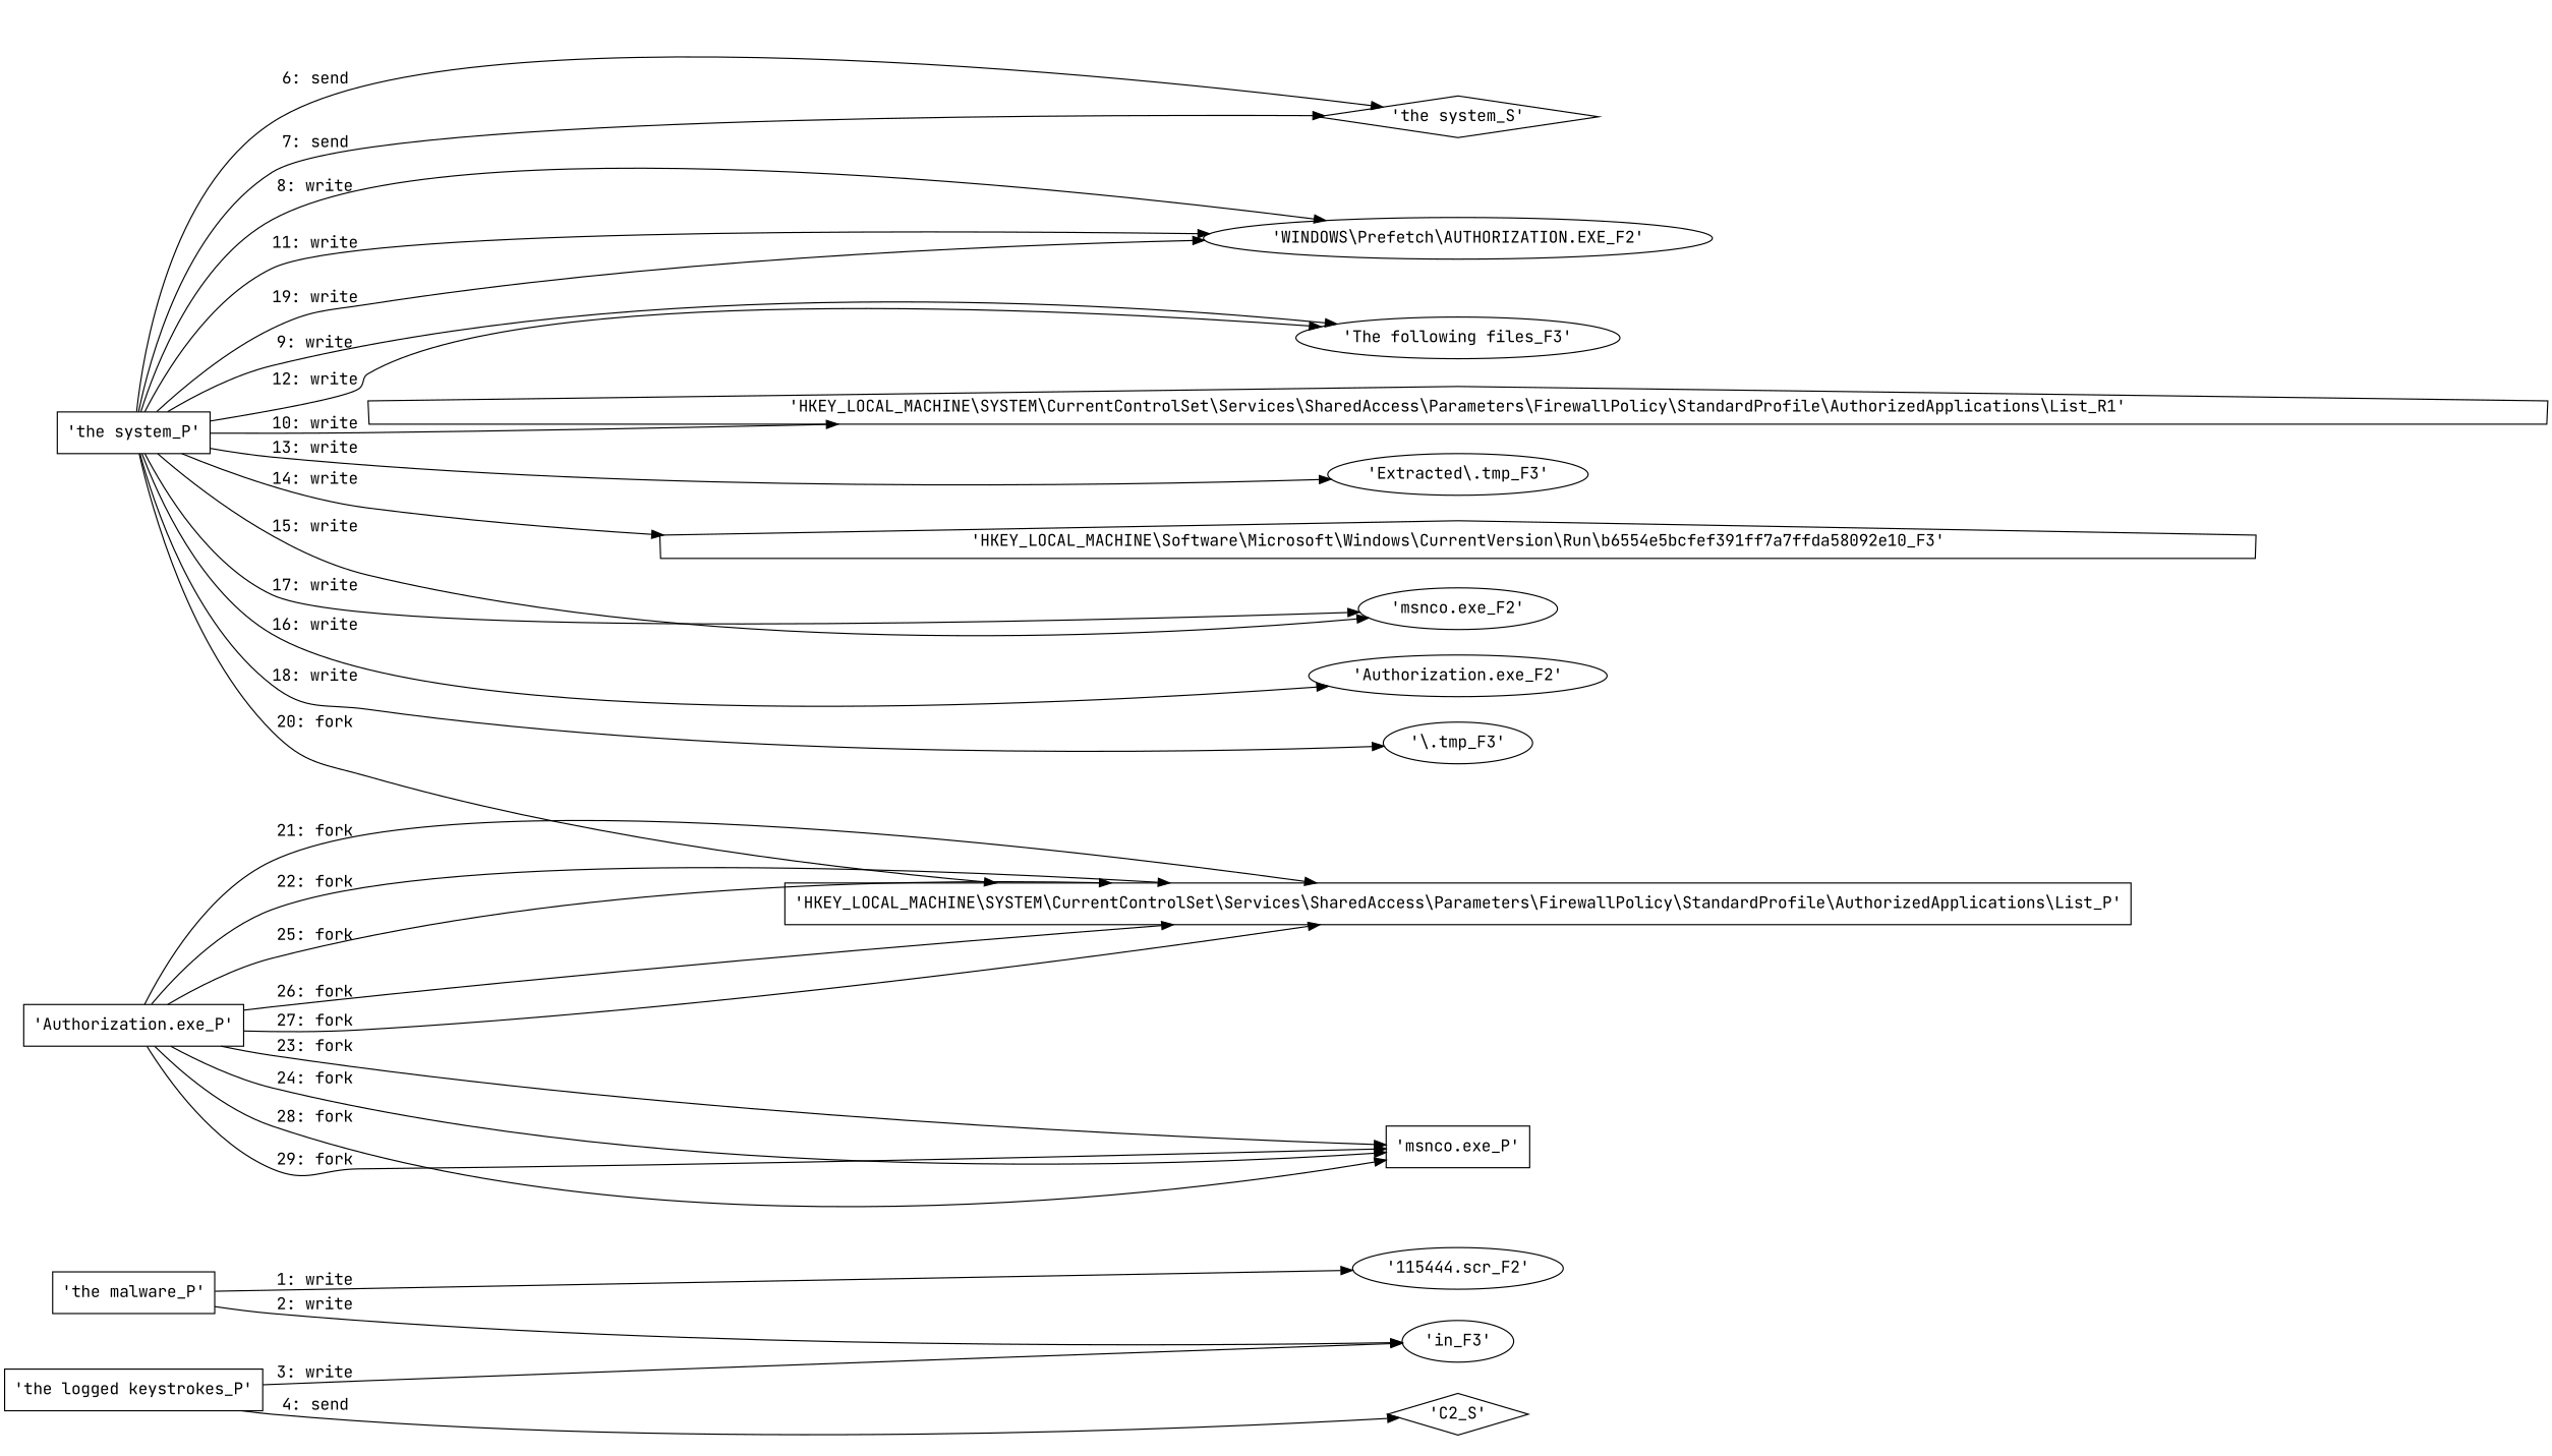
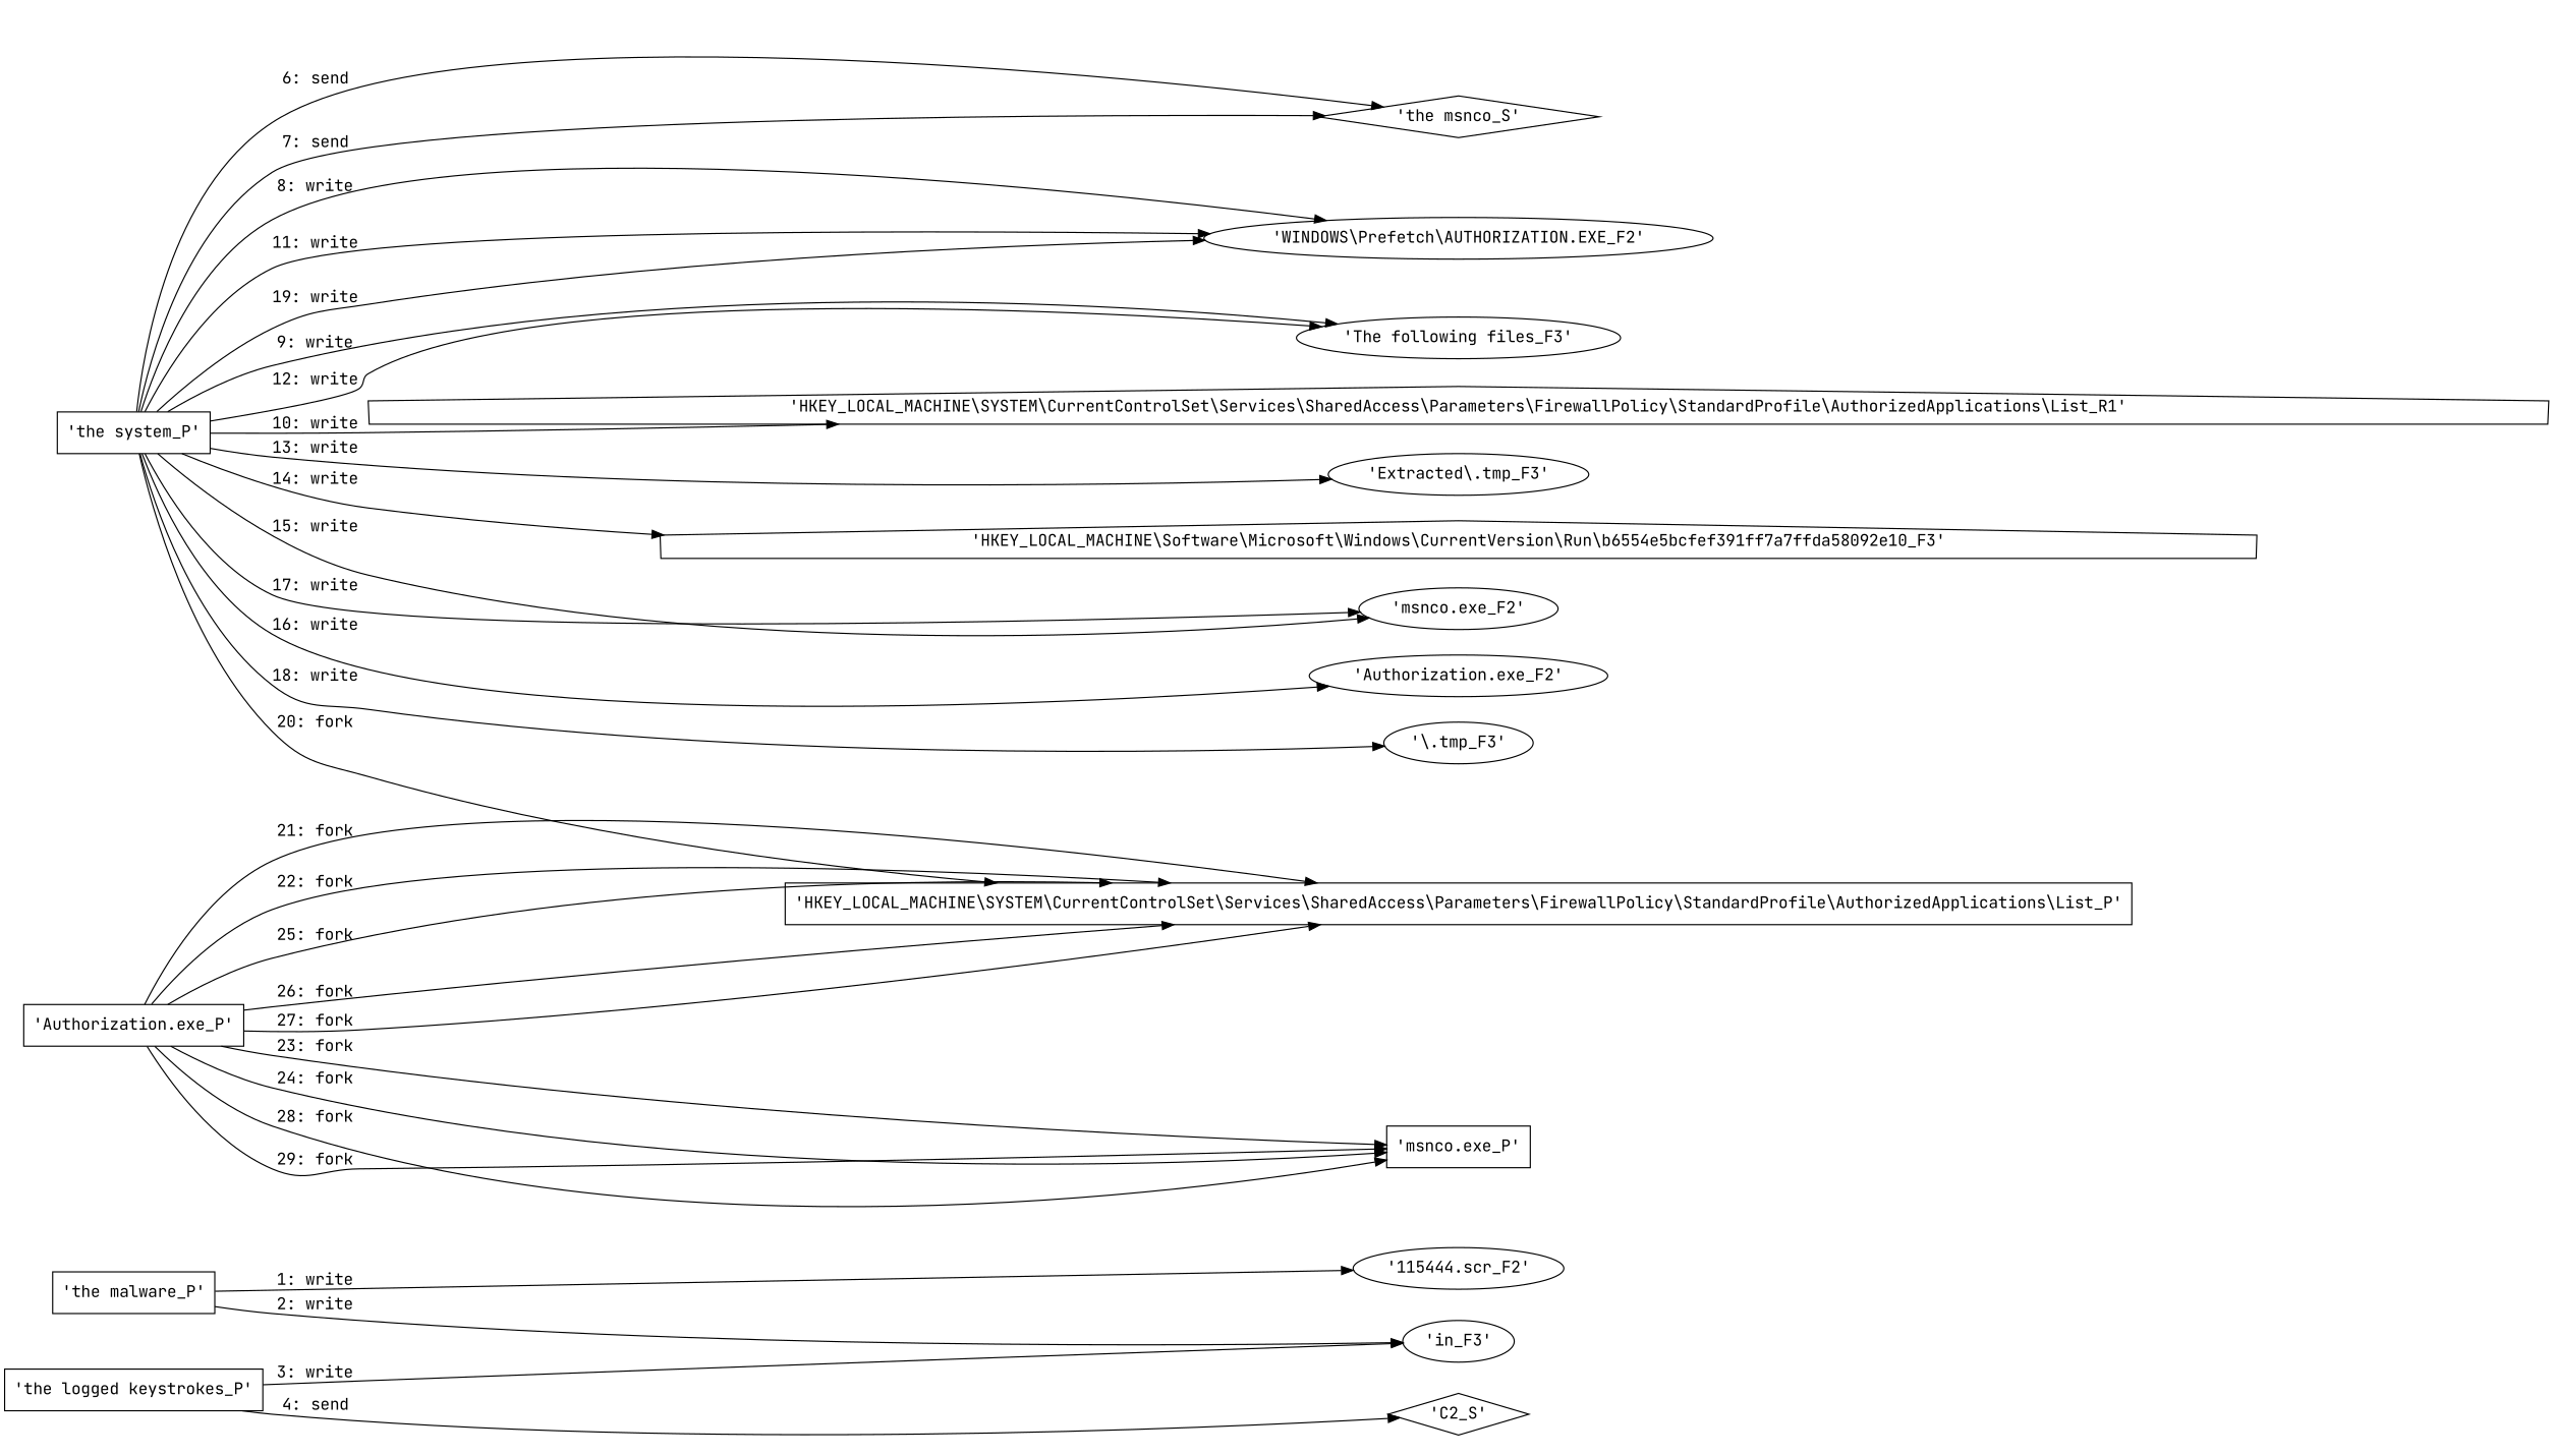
  digraph {
    engine=neato
    fixedsize=false
    fontname="JetBrains Mono"
    fontsize=10
    nodesep=0.3
    rankdir=LR
    ranksep=0
    splines=true
    node [fontname="JetBrains Mono" node_type=file shape=ellipse]
    edge [fontname="JetBrains Mono"]
    "'the malware_P'" [node_type=Process shape=box]
    "'115444.scr_F2'"
    "'in_F3'"
    "'the logged keystrokes_P'" [node_type=Process shape=box]
    "'C2_S'" [node_type=Socket shape=diamond]
    "'the system_P'" [node_type=Process shape=box]
-   "'the system_S'" [node_type=Socket shape=diamond]
+   "'the system_S'" [node_type=Socket shape=diamond label="'the msnco_S'"]
    "'WINDOWS\\Prefetch\\AUTHORIZATION.EXE_F2'"
    "'The following files_F3'"
    "'HKEY_LOCAL_MACHINE\\SYSTEM\\CurrentControlSet\\Services\\SharedAccess\\Parameters\\FirewallPolicy\\StandardProfile\\AuthorizedApplications\\List_R1'" [node_type=registry shape=house]
    "'Extracted\\.tmp_F3'"
    "'HKEY_LOCAL_MACHINE\\Software\\Microsoft\\Windows\\CurrentVersion\\Run\\b6554e5bcfef391ff7a7ffda58092e10_F3'" [node_type=registry shape=house]
    "'msnco.exe_F2'"
    "'Authorization.exe_F2'"
    "'\\.tmp_F3'"
    "'HKEY_LOCAL_MACHINE\\SYSTEM\\CurrentControlSet\\Services\\SharedAccess\\Parameters\\FirewallPolicy\\StandardProfile\\AuthorizedApplications\\List_P'" [node_type=Process shape=box]
    "'Authorization.exe_P'" [node_type=Process shape=box]
    "'msnco.exe_P'" [node_type=Process shape=box]
    "'the malware_P'" -> "'115444.scr_F2'" [label="1: write"]
    "'the malware_P'" -> "'in_F3'" [label="2: write"]
    "'the logged keystrokes_P'" -> "'in_F3'" [label="3: write"]
    "'the logged keystrokes_P'" -> "'C2_S'" [label="4: send"]
    "'the system_P'" -> "'the system_S'" [label="6: send"]
    "'the system_P'" -> "'the system_S'" [label="7: send"]
    "'the system_P'" -> "'WINDOWS\\Prefetch\\AUTHORIZATION.EXE_F2'" [label="8: write"]
    "'the system_P'" -> "'WINDOWS\\Prefetch\\AUTHORIZATION.EXE_F2'" [label="11: write"]
    "'the system_P'" -> "'WINDOWS\\Prefetch\\AUTHORIZATION.EXE_F2'" [label="19: write"]
    "'the system_P'" -> "'The following files_F3'" [label="9: write"]
    "'the system_P'" -> "'The following files_F3'" [label="12: write"]
    "'the system_P'" -> "'HKEY_LOCAL_MACHINE\\SYSTEM\\CurrentControlSet\\Services\\SharedAccess\\Parameters\\FirewallPolicy\\StandardProfile\\AuthorizedApplications\\List_R1'" [label="10: write"]
    "'the system_P'" -> "'Extracted\\.tmp_F3'" [label="13: write"]
    "'the system_P'" -> "'HKEY_LOCAL_MACHINE\\Software\\Microsoft\\Windows\\CurrentVersion\\Run\\b6554e5bcfef391ff7a7ffda58092e10_F3'" [label="14: write"]
    "'the system_P'" -> "'msnco.exe_F2'" [label="15: write"]
    "'the system_P'" -> "'msnco.exe_F2'" [label="17: write"]
    "'the system_P'" -> "'Authorization.exe_F2'" [label="16: write"]
    "'the system_P'" -> "'\\.tmp_F3'" [label="18: write"]
    "'the system_P'" -> "'HKEY_LOCAL_MACHINE\\SYSTEM\\CurrentControlSet\\Services\\SharedAccess\\Parameters\\FirewallPolicy\\StandardProfile\\AuthorizedApplications\\List_P'" [label="20: fork"]
    "'Authorization.exe_P'" -> "'HKEY_LOCAL_MACHINE\\SYSTEM\\CurrentControlSet\\Services\\SharedAccess\\Parameters\\FirewallPolicy\\StandardProfile\\AuthorizedApplications\\List_P'" [label="21: fork"]
    "'Authorization.exe_P'" -> "'HKEY_LOCAL_MACHINE\\SYSTEM\\CurrentControlSet\\Services\\SharedAccess\\Parameters\\FirewallPolicy\\StandardProfile\\AuthorizedApplications\\List_P'" [label="22: fork"]
    "'Authorization.exe_P'" -> "'HKEY_LOCAL_MACHINE\\SYSTEM\\CurrentControlSet\\Services\\SharedAccess\\Parameters\\FirewallPolicy\\StandardProfile\\AuthorizedApplications\\List_P'" [label="25: fork"]
    "'Authorization.exe_P'" -> "'HKEY_LOCAL_MACHINE\\SYSTEM\\CurrentControlSet\\Services\\SharedAccess\\Parameters\\FirewallPolicy\\StandardProfile\\AuthorizedApplications\\List_P'" [label="26: fork"]
    "'Authorization.exe_P'" -> "'HKEY_LOCAL_MACHINE\\SYSTEM\\CurrentControlSet\\Services\\SharedAccess\\Parameters\\FirewallPolicy\\StandardProfile\\AuthorizedApplications\\List_P'" [label="27: fork"]
    "'Authorization.exe_P'" -> "'msnco.exe_P'" [label="23: fork"]
    "'Authorization.exe_P'" -> "'msnco.exe_P'" [label="24: fork"]
    "'Authorization.exe_P'" -> "'msnco.exe_P'" [label="28: fork"]
    "'Authorization.exe_P'" -> "'msnco.exe_P'" [label="29: fork"]
  }
